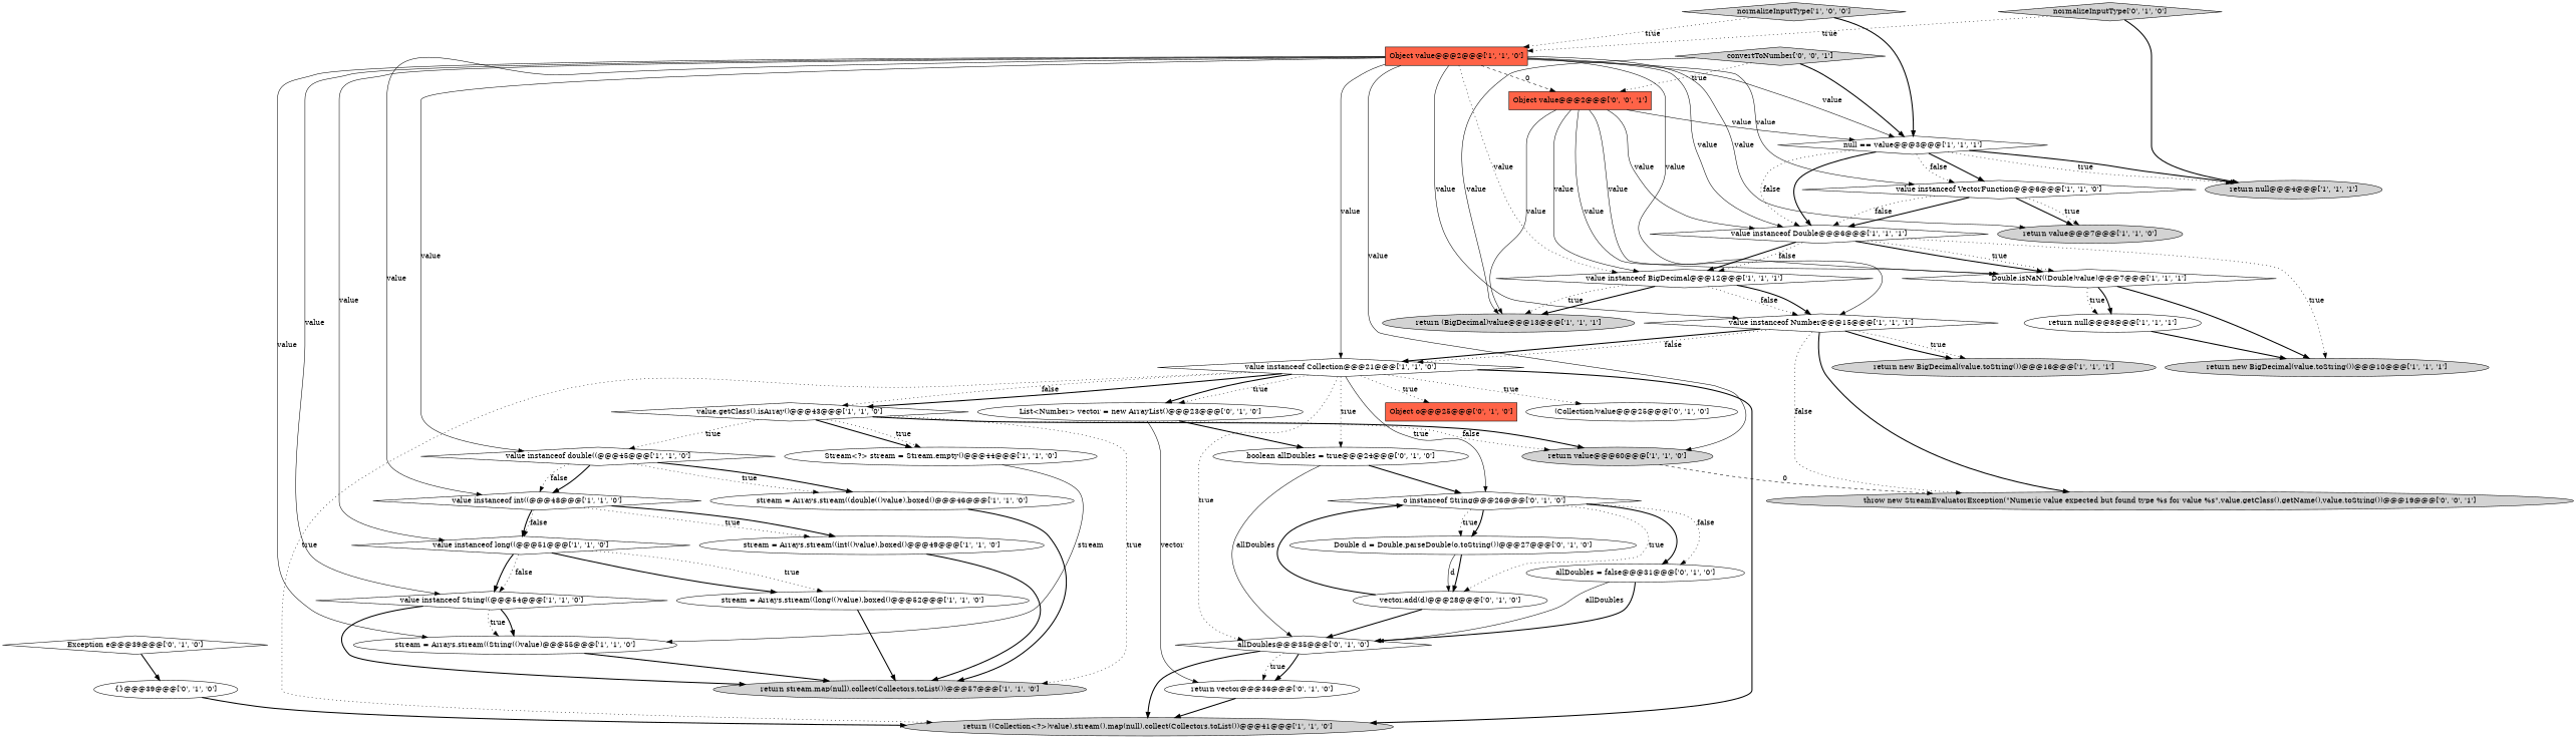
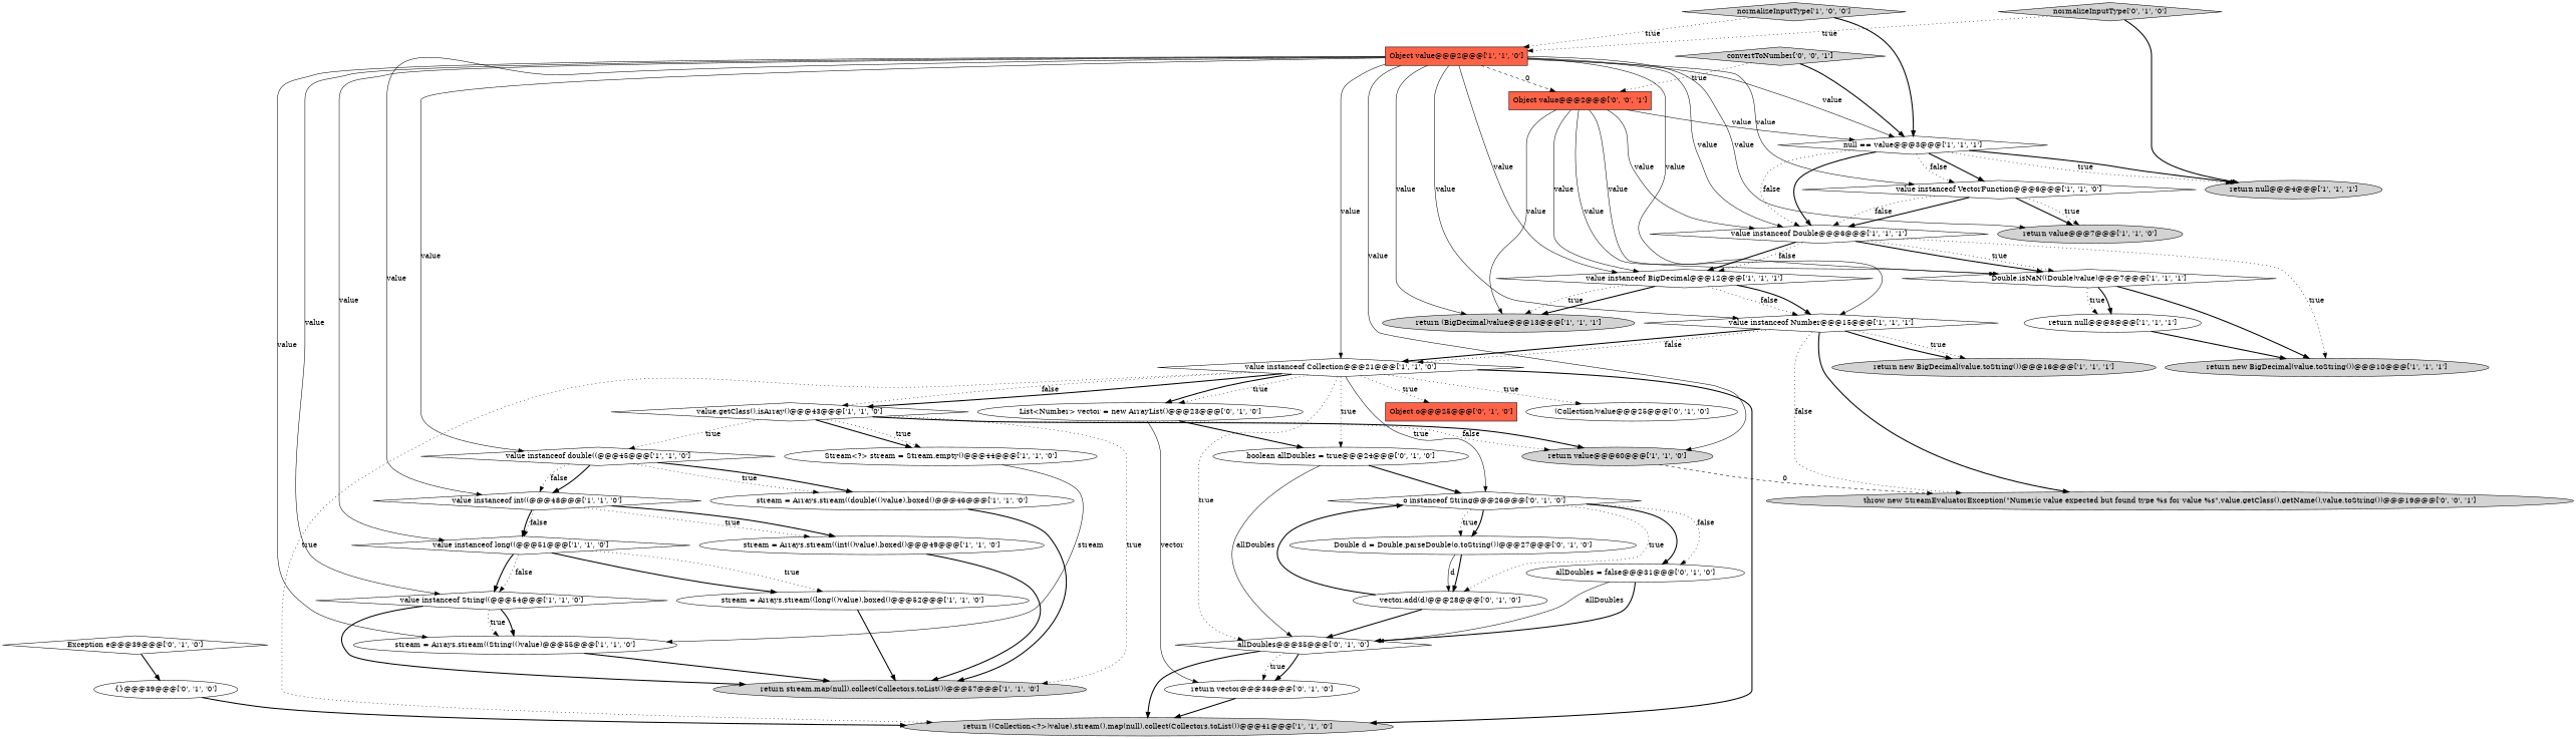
  digraph {
    node [fillcolor=white shape=ellipse style=filled]
    edge [style=bold]
    n1 [fillcolor=lightgray label="return value@@@60@@@['1', '1', '0']"]
    n2 [fillcolor=lightgray label="throw new StreamEvaluatorException(\"Numeric value expected but found type %s for value %s\",value.getClass().getName(),value.toString())@@@19@@@['0', '0', '1']"]
    n3 [label="Exception e@@@39@@@['0', '1', '0']" shape=diamond]
    n4 [label="{}@@@39@@@['0', '1', '0']"]
    n5 [fillcolor=lightgray label="return ((Collection<?>)value).stream().map(null).collect(Collectors.toList())@@@41@@@['1', '1', '0']"]
    n6 [label="vector.add(d)@@@28@@@['0', '1', '0']"]
    n7 [label="o instanceof String@@@26@@@['0', '1', '0']" shape=diamond]
    n8 [label="allDoubles@@@35@@@['0', '1', '0']" shape=diamond]
    n9 [label="allDoubles = false@@@31@@@['0', '1', '0']"]
    n10 [label="Double d = Double.parseDouble(o.toString())@@@27@@@['0', '1', '0']"]
    n11 [label="return vector@@@36@@@['0', '1', '0']"]
    n12 [label="value instanceof BigDecimal@@@12@@@['1', '1', '1']" shape=diamond]
    n13 [label="value instanceof Number@@@15@@@['1', '1', '1']" shape=diamond]
    n14 [fillcolor=lightgray label="return (BigDecimal)value@@@13@@@['1', '1', '1']"]
    n15 [fillcolor=lightgray label="return new BigDecimal(value.toString())@@@16@@@['1', '1', '1']"]
    n16 [label="value instanceof Collection@@@21@@@['1', '1', '0']" shape=diamond]
    n17 [label="Stream<?> stream = Stream.empty()@@@44@@@['1', '1', '0']"]
    n18 [label="stream = Arrays.stream((String(()value)@@@55@@@['1', '1', '0']"]
    n19 [fillcolor=lightgray label="return stream.map(null).collect(Collectors.toList())@@@57@@@['1', '1', '0']"]
    n20 [label="value instanceof double((@@@45@@@['1', '1', '0']" shape=diamond]
    n21 [label="stream = Arrays.stream((double(()value).boxed()@@@46@@@['1', '1', '0']"]
    n22 [label="value instanceof int((@@@48@@@['1', '1', '0']" shape=diamond]
    n23 [label="value instanceof long((@@@51@@@['1', '1', '0']" shape=diamond]
    n24 [label="value instanceof String((@@@54@@@['1', '1', '0']" shape=diamond]
    n25 [label="stream = Arrays.stream((long(()value).boxed()@@@52@@@['1', '1', '0']"]
    n26 [label="value.getClass().isArray()@@@43@@@['1', '1', '0']" shape=diamond]
    n27 [fillcolor=lightgray label="normalizeInputType['1', '0', '0']" shape=diamond]
    n28 [label="null == value@@@3@@@['1', '1', '1']" shape=diamond]
    n29 [fillcolor=tomato label="Object value@@@2@@@['1', '1', '0']" shape=box]
    n30 [label="value instanceof VectorFunction@@@6@@@['1', '1', '0']" shape=diamond]
    n31 [label="value instanceof Double@@@6@@@['1', '1', '1']" shape=diamond]
    n32 [fillcolor=lightgray label="return null@@@4@@@['1', '1', '1']"]
    n33 [label="Double.isNaN((Double)value)@@@7@@@['1', '1', '1']" shape=diamond]
    n34 [fillcolor=lightgray label="return value@@@7@@@['1', '1', '0']"]
    n35 [fillcolor=tomato label="Object value@@@2@@@['0', '0', '1']" shape=box]
    n36 [label="boolean allDoubles = true@@@24@@@['0', '1', '0']"]
    n37 [fillcolor=tomato label="Object o@@@25@@@['0', '1', '0']" shape=box]
    n38 [label="List<Number> vector = new ArrayList()@@@23@@@['0', '1', '0']"]
    n39 [label="(Collection)value@@@25@@@['0', '1', '0']"]
    n40 [label="stream = Arrays.stream((int(()value).boxed()@@@49@@@['1', '1', '0']"]
    n41 [fillcolor=lightgray label="return new BigDecimal(value.toString())@@@10@@@['1', '1', '1']"]
    n42 [label="return null@@@8@@@['1', '1', '1']"]
    n43 [fillcolor=lightgray label="normalizeInputType['0', '1', '0']" shape=diamond]
    n44 [fillcolor=lightgray label="convertToNumber['0', '0', '1']" shape=diamond]
    n1 -> n2 [label=0 style=dashed]
    n3 -> n4
    n4 -> n5
    n6 -> n7
    n6 -> n8
    n7 -> n6 [label=true style=dotted]
    n7 -> n9 [label=false style=dotted]
    n7 -> n9
    n7 -> n10 [label=true style=dotted]
    n7 -> n10
    n8 -> n5
    n8 -> n11 [label=true style=dotted]
    n8 -> n11
    n9 -> n8 [label=allDoubles style=solid]
    n9 -> n8
    n10 -> n6
    n10 -> n6 [label=d style=solid]
    n11 -> n5
    n12 -> n13 [label=false style=dotted]
    n12 -> n13
    n12 -> n14
    n12 -> n14 [label=true style=dotted]
    n13 -> n2
    n13 -> n2 [label=false style=dotted]
    n13 -> n15
    n13 -> n15 [label=true style=dotted]
    n13 -> n16
    n13 -> n16 [label=false style=dotted]
    n16 -> n5 [label=true style=dotted]
    n16 -> n5
    n16 -> n7 [label=true style=solid]
    n16 -> n8 [label=true style=dotted]
    n16 -> n26 [label=false style=dotted]
    n16 -> n26
    n16 -> n36 [label=true style=dotted]
    n16 -> n37 [label=true style=dotted]
    n16 -> n38 [label=true style=dotted]
    n16 -> n38
    n16 -> n39 [label=true style=dotted]
    n17 -> n18 [label=stream style=solid]
    n18 -> n19
    n20 -> n21 [label=true style=dotted]
    n20 -> n21
    n20 -> n22
    n20 -> n22 [label=false style=dotted]
    n21 -> n19
    n22 -> n23 [label=false style=dotted]
    n22 -> n23
    n22 -> n40 [label=true style=dotted]
    n22 -> n40
    n23 -> n24
    n23 -> n24 [label=false style=dotted]
    n23 -> n25 [label=true style=dotted]
    n23 -> n25
    n24 -> n18
    n24 -> n18 [label=true style=dotted]
    n24 -> n19
    n25 -> n19
    n26 -> n1
    n26 -> n1 [label=false style=dotted]
    n26 -> n17
    n26 -> n17 [label=true style=dotted]
    n26 -> n19 [label=true style=dotted]
    n26 -> n20 [label=true style=dotted]
    n27 -> n28
    n27 -> n29 [label=true style=dotted]
    n28 -> n30
    n28 -> n30 [label=false style=dotted]
    n28 -> n31 [label=false style=dotted]
    n28 -> n31
    n28 -> n32 [label=true style=dotted]
    n28 -> n32
    n29 -> n1 [label=value style=solid]
-   n29 -> n12 [label=value style=dotted]
+   n29 -> n12 [label=value style=solid]
    n29 -> n13 [label=value style=solid]
-   n44 -> n14 [label=value style=solid]
+   n29 -> n14 [label=value style=solid]
    n29 -> n16 [label=value style=solid]
    n29 -> n18 [label=value style=solid]
    n29 -> n20 [label=value style=solid]
    n29 -> n22 [label=value style=solid]
    n29 -> n23 [label=value style=solid]
    n29 -> n24 [label=value style=solid]
    n29 -> n28 [label=value style=solid]
    n29 -> n30 [label=value style=solid]
    n29 -> n31 [label=value style=solid]
    n29 -> n33 [label=value style=solid]
    n29 -> n34 [label=value style=solid]
    n29 -> n35 [label=0 style=dashed]
    n30 -> n31
    n30 -> n31 [label=false style=dotted]
    n30 -> n34
    n30 -> n34 [label=true style=dotted]
    n31 -> n12
    n31 -> n12 [label=false style=dotted]
    n31 -> n33
    n31 -> n33 [label=true style=dotted]
    n31 -> n41 [label=true style=dotted]
    n33 -> n41
    n33 -> n42 [label=true style=dotted]
    n33 -> n42
    n35 -> n12 [label=value style=solid]
    n35 -> n13 [label=value style=solid]
    n35 -> n14 [label=value style=solid]
    n35 -> n28 [label=value style=solid]
    n35 -> n31 [label=value style=solid]
    n35 -> n33 [label=value style=solid]
    n36 -> n7
    n36 -> n8 [label=allDoubles style=solid]
    n38 -> n11 [label=vector style=solid]
    n38 -> n36
    n40 -> n19
    n42 -> n41
    n43 -> n29 [label=true style=dotted]
    n43 -> n32
    n44 -> n28
    n44 -> n35 [label=true style=dotted]
  }
